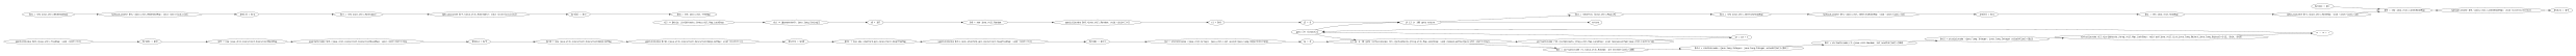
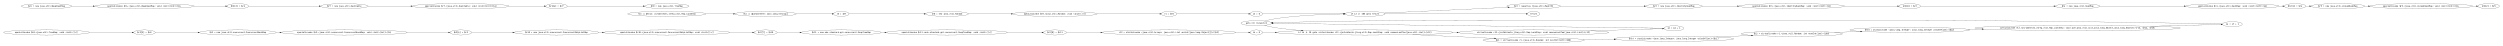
  digraph {
    fontname="JetBrains Mono"
    rankdir=LR
    node [fontname="JetBrains Mono"]
    edge [fontname="JetBrains Mono"]
    "r13 := @this: jsr166tests.jtreg.util.Map.LockStep"
    "r16 := @parameter0: java.lang.String[]"
    n3 [label="b0 = 107"]
    "$r0 = new java.util.Random"
    "specialinvoke $r0.<java.util.Random: void <init>()>()"
    "r1 = $r0"
    "i3 = 0"
    "if i3 >= 100 goto return"
    "$r2 = newarray (java.util.Map)[9]"
    return
    "$r3 = new java.util.IdentityHashMap"
    "specialinvoke $r3.<java.util.IdentityHashMap: void <init>(int)>(11)"
    "$r2[0] = $r3"
    "$r4 = new java.util.HashMap"
    "specialinvoke $r4.<java.util.HashMap: void <init>(int)>(16)"
    "$r2[1] = $r4"
    "$r5 = new java.util.LinkedHashMap"
    "specialinvoke $r5.<java.util.LinkedHashMap: void <init>(int)>(16)"
    "$r2[2] = $r5"
    "$r6 = new java.util.WeakHashMap"
    "specialinvoke $r6.<java.util.WeakHashMap: void <init>(int)>(16)"
    "$r2[3] = $r6"
    "$r7 = new java.util.Hashtable"
    "specialinvoke $r7.<java.util.Hashtable: void <init>(int)>(16)"
    "$r2[4] = $r7"
    "$r8 = new java.util.TreeMap"
    "specialinvoke $r8.<java.util.TreeMap: void <init>()>()"
    "$r2[5] = $r8"
    "$r9 = new java.util.concurrent.ConcurrentHashMap"
    "specialinvoke $r9.<java.util.concurrent.ConcurrentHashMap: void <init>(int)>(16)"
    "$r2[6] = $r9"
    "$r10 = new java.util.concurrent.ConcurrentSkipListMap"
    "specialinvoke $r10.<java.util.concurrent.ConcurrentSkipListMap: void <init>()>()"
    "$r2[7] = $r10"
    "$r11 = new edu.stanford.ppl.concurrent.SnapTreeMap"
    "specialinvoke $r11.<edu.stanford.ppl.concurrent.SnapTreeMap: void <init>()>()"
    "$r2[8] = $r11"
    "r12 = staticinvoke <java.util.Arrays: java.util.List asList(java.lang.Object[])>($r2)"
    "i4 = 0"
    "if i4 >= 10 goto virtualinvoke r13.<jsr166tests.jtreg.util.Map.LockStep: void removeLastTwo(java.util.List)>(r12)"
    "$i1 = virtualinvoke r1.<java.util.Random: int nextInt(int)>(100)"
    "virtualinvoke r13.<jsr166tests.jtreg.util.Map.LockStep: void removeLastTwo(java.util.List)>(r12)"
    "$r14 = staticinvoke <java.lang.Integer: java.lang.Integer valueOf(int)>($i1)"
    n44 [label="i3 = i8 + 1"]
    "$i2 = virtualinvoke r1.<java.util.Random: int nextInt(int)>(100)"
    "$r15 = staticinvoke <java.lang.Integer: java.lang.Integer valueOf(int)>($i2)"
    "virtualinvoke r13.<jsr166tests.jtreg.util.Map.LockStep: void put(java.util.List,java.lang.Object,java.lang.Object)>(r12, $r14, $r15)"
    n48 [label="i4 = i7 + 1"]
    "goto [?= (branch)]"
    "r13 := @this: jsr166tests.jtreg.util.Map.LockStep" -> "r16 := @parameter0: java.lang.String[]"
    "r16 := @parameter0: java.lang.String[]" -> n3
    n3 -> "$r0 = new java.util.Random"
    "$r0 = new java.util.Random" -> "specialinvoke $r0.<java.util.Random: void <init>()>()"
    "specialinvoke $r0.<java.util.Random: void <init>()>()" -> "r1 = $r0"
    "r1 = $r0" -> "i3 = 0"
    "i3 = 0" -> "if i3 >= 100 goto return"
    "if i3 >= 100 goto return" -> "$r2 = newarray (java.util.Map)[9]"
    "if i3 >= 100 goto return" -> return
    "$r2 = newarray (java.util.Map)[9]" -> "$r3 = new java.util.IdentityHashMap"
    "$r3 = new java.util.IdentityHashMap" -> "specialinvoke $r3.<java.util.IdentityHashMap: void <init>(int)>(11)"
    "specialinvoke $r3.<java.util.IdentityHashMap: void <init>(int)>(11)" -> "$r2[0] = $r3"
    "$r2[0] = $r3" -> "$r4 = new java.util.HashMap"
    "$r4 = new java.util.HashMap" -> "specialinvoke $r4.<java.util.HashMap: void <init>(int)>(16)"
-   "specialinvoke $r4.<java.util.HashMap: void <init>(int)>(16)" -> "$r5 = new java.util.LinkedHashMap"
+   "specialinvoke $r4.<java.util.HashMap: void <init>(int)>(16)" -> "$r2[1] = $r4"
    "$r2[1] = $r4" -> "$r5 = new java.util.LinkedHashMap"
    "$r5 = new java.util.LinkedHashMap" -> "specialinvoke $r5.<java.util.LinkedHashMap: void <init>(int)>(16)"
    "specialinvoke $r5.<java.util.LinkedHashMap: void <init>(int)>(16)" -> "$r2[2] = $r5"
    "$r6 = new java.util.WeakHashMap" -> "specialinvoke $r6.<java.util.WeakHashMap: void <init>(int)>(16)"
    "specialinvoke $r6.<java.util.WeakHashMap: void <init>(int)>(16)" -> "$r2[3] = $r6"
    "$r2[3] = $r6" -> "$r7 = new java.util.Hashtable"
    "$r7 = new java.util.Hashtable" -> "specialinvoke $r7.<java.util.Hashtable: void <init>(int)>(16)"
    "specialinvoke $r7.<java.util.Hashtable: void <init>(int)>(16)" -> "$r2[4] = $r7"
    "$r2[4] = $r7" -> "$r8 = new java.util.TreeMap"
    "specialinvoke $r8.<java.util.TreeMap: void <init>()>()" -> "$r2[5] = $r8"
    "$r2[5] = $r8" -> "$r9 = new java.util.concurrent.ConcurrentHashMap"
    "$r9 = new java.util.concurrent.ConcurrentHashMap" -> "specialinvoke $r9.<java.util.concurrent.ConcurrentHashMap: void <init>(int)>(16)"
    "specialinvoke $r9.<java.util.concurrent.ConcurrentHashMap: void <init>(int)>(16)" -> "$r2[6] = $r9"
    "$r2[6] = $r9" -> "$r10 = new java.util.concurrent.ConcurrentSkipListMap"
    "$r10 = new java.util.concurrent.ConcurrentSkipListMap" -> "specialinvoke $r10.<java.util.concurrent.ConcurrentSkipListMap: void <init>()>()"
    "specialinvoke $r10.<java.util.concurrent.ConcurrentSkipListMap: void <init>()>()" -> "$r2[7] = $r10"
    "$r2[7] = $r10" -> "$r11 = new edu.stanford.ppl.concurrent.SnapTreeMap"
    "$r11 = new edu.stanford.ppl.concurrent.SnapTreeMap" -> "specialinvoke $r11.<edu.stanford.ppl.concurrent.SnapTreeMap: void <init>()>()"
    "specialinvoke $r11.<edu.stanford.ppl.concurrent.SnapTreeMap: void <init>()>()" -> "$r2[8] = $r11"
    "$r2[8] = $r11" -> "r12 = staticinvoke <java.util.Arrays: java.util.List asList(java.lang.Object[])>($r2)"
    "r12 = staticinvoke <java.util.Arrays: java.util.List asList(java.lang.Object[])>($r2)" -> "i4 = 0"
    "i4 = 0" -> "if i4 >= 10 goto virtualinvoke r13.<jsr166tests.jtreg.util.Map.LockStep: void removeLastTwo(java.util.List)>(r12)"
    "if i4 >= 10 goto virtualinvoke r13.<jsr166tests.jtreg.util.Map.LockStep: void removeLastTwo(java.util.List)>(r12)" -> "$i1 = virtualinvoke r1.<java.util.Random: int nextInt(int)>(100)"
    "if i4 >= 10 goto virtualinvoke r13.<jsr166tests.jtreg.util.Map.LockStep: void removeLastTwo(java.util.List)>(r12)" -> "virtualinvoke r13.<jsr166tests.jtreg.util.Map.LockStep: void removeLastTwo(java.util.List)>(r12)"
    "$i1 = virtualinvoke r1.<java.util.Random: int nextInt(int)>(100)" -> "$r14 = staticinvoke <java.lang.Integer: java.lang.Integer valueOf(int)>($i1)"
    "virtualinvoke r13.<jsr166tests.jtreg.util.Map.LockStep: void removeLastTwo(java.util.List)>(r12)" -> n44
    "$r14 = staticinvoke <java.lang.Integer: java.lang.Integer valueOf(int)>($i1)" -> "$i2 = virtualinvoke r1.<java.util.Random: int nextInt(int)>(100)"
    n44 -> "goto [?= (branch)]"
    "$i2 = virtualinvoke r1.<java.util.Random: int nextInt(int)>(100)" -> "$r15 = staticinvoke <java.lang.Integer: java.lang.Integer valueOf(int)>($i2)"
    "$r15 = staticinvoke <java.lang.Integer: java.lang.Integer valueOf(int)>($i2)" -> "virtualinvoke r13.<jsr166tests.jtreg.util.Map.LockStep: void put(java.util.List,java.lang.Object,java.lang.Object)>(r12, $r14, $r15)"
    "virtualinvoke r13.<jsr166tests.jtreg.util.Map.LockStep: void put(java.util.List,java.lang.Object,java.lang.Object)>(r12, $r14, $r15)" -> n48
    n48 -> "goto [?= (branch)]"
    "goto [?= (branch)]" -> "if i3 >= 100 goto return"
    "goto [?= (branch)]" -> "if i4 >= 10 goto virtualinvoke r13.<jsr166tests.jtreg.util.Map.LockStep: void removeLastTwo(java.util.List)>(r12)"
  }
